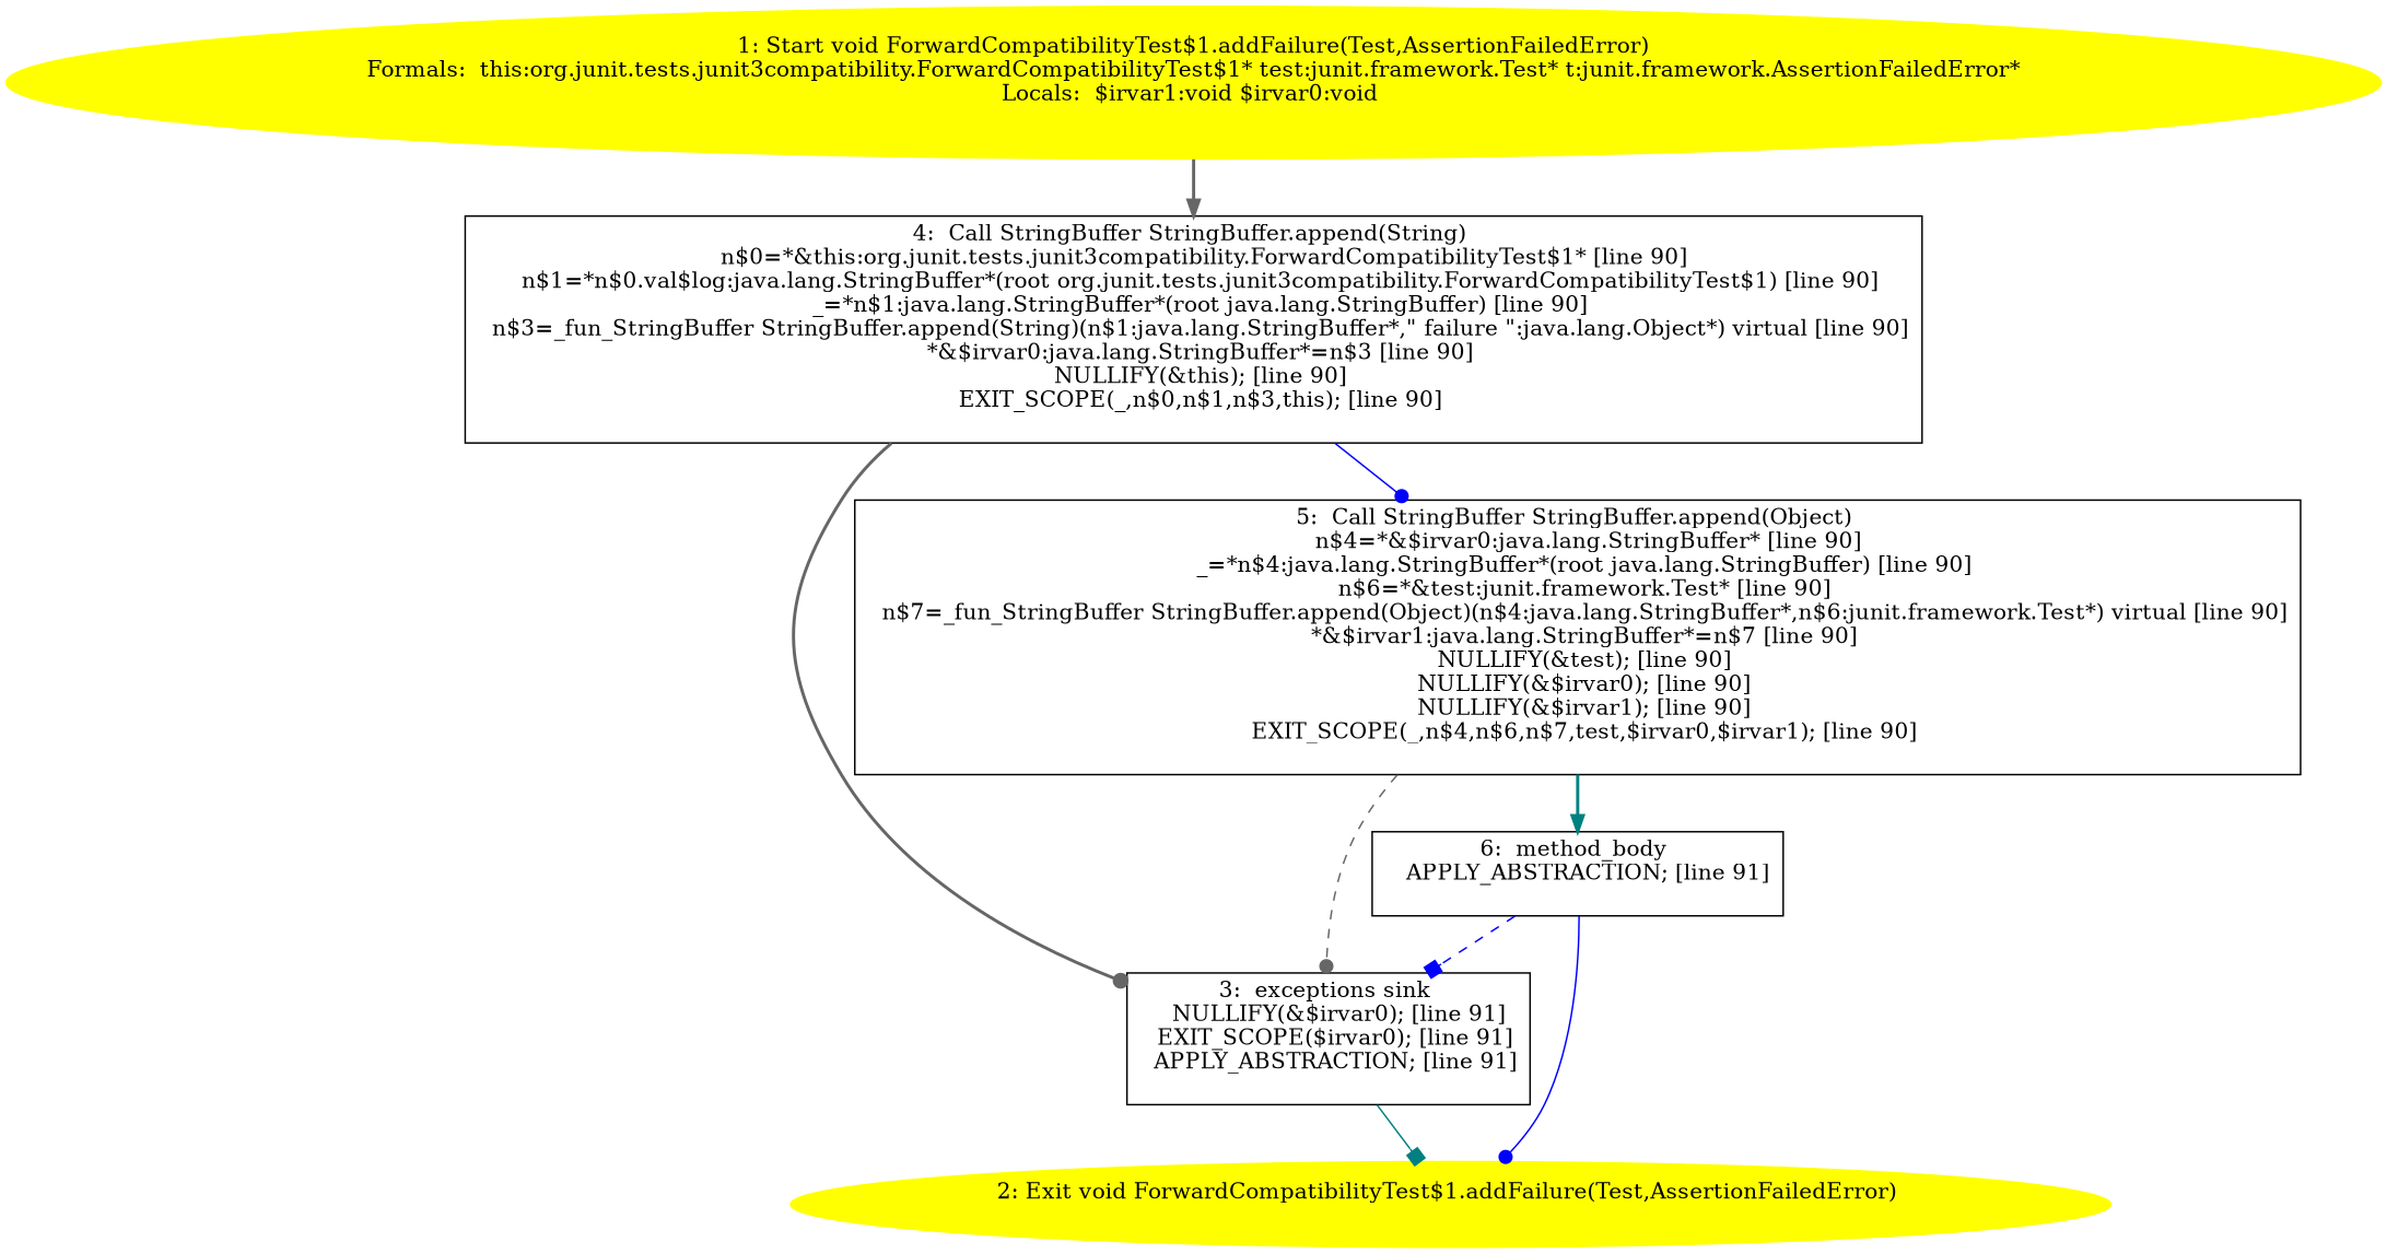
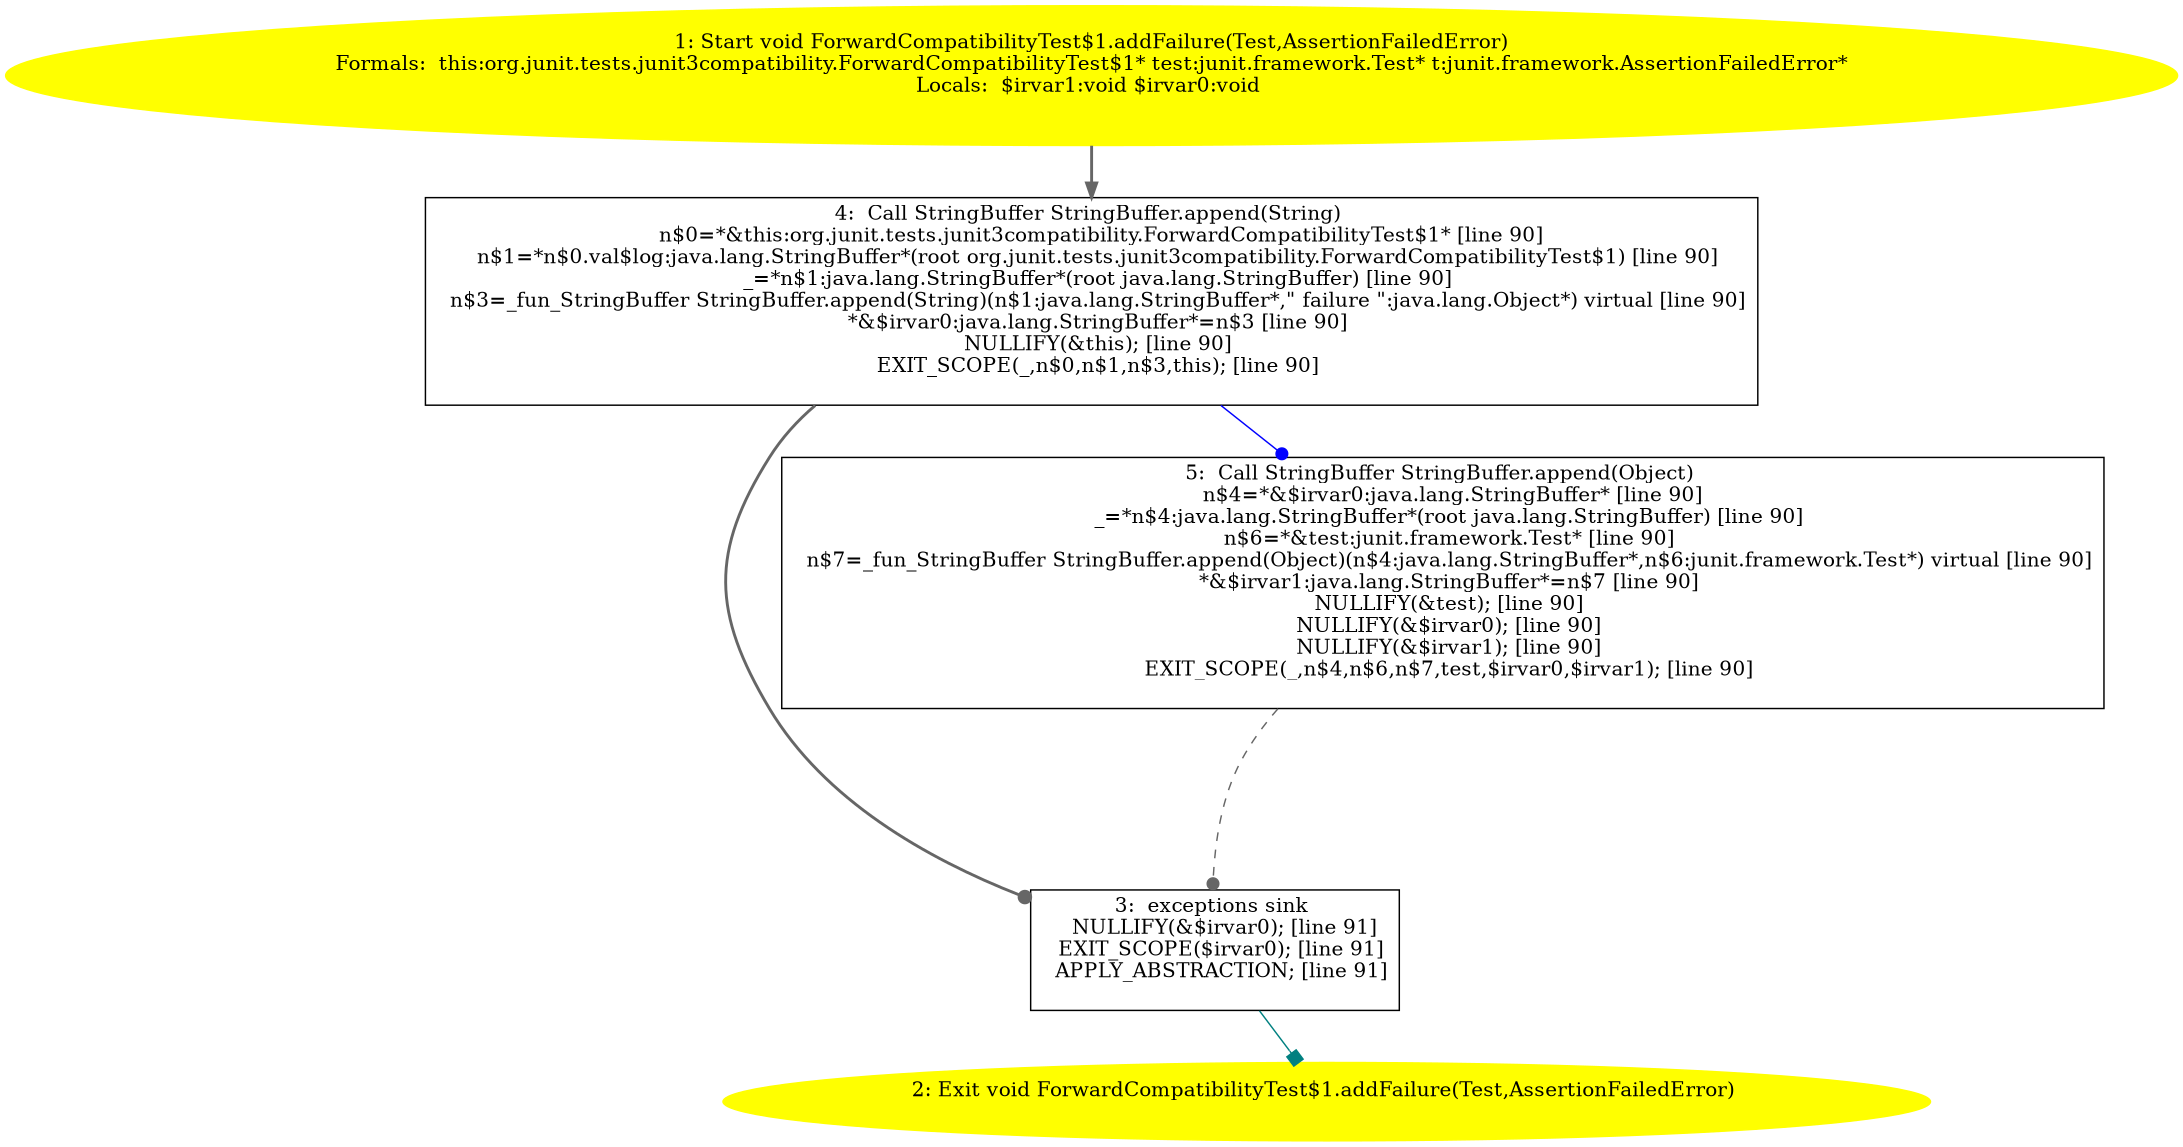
  digraph {
    node [shape=box]
    edge [color=gray40 style=bold arrowhead=dot]
    n1 [color=yellow label="1: Start void ForwardCompatibilityTest$1.addFailure(Test,AssertionFailedError)\nFormals:  this:org.junit.tests.junit3compatibility.ForwardCompatibilityTest$1* test:junit.framework.Test* t:junit.framework.AssertionFailedError*\nLocals:  $irvar1:void $irvar0:void \n  " style=filled shape=""]
    n2 [label="4:  Call StringBuffer StringBuffer.append(String) \n   n$0=*&this:org.junit.tests.junit3compatibility.ForwardCompatibilityTest$1* [line 90]\n  n$1=*n$0.val$log:java.lang.StringBuffer*(root org.junit.tests.junit3compatibility.ForwardCompatibilityTest$1) [line 90]\n  _=*n$1:java.lang.StringBuffer*(root java.lang.StringBuffer) [line 90]\n  n$3=_fun_StringBuffer StringBuffer.append(String)(n$1:java.lang.StringBuffer*,\" failure \":java.lang.Object*) virtual [line 90]\n  *&$irvar0:java.lang.StringBuffer*=n$3 [line 90]\n  NULLIFY(&this); [line 90]\n  EXIT_SCOPE(_,n$0,n$1,n$3,this); [line 90]\n "]
    n3 [label="3:  exceptions sink \n   NULLIFY(&$irvar0); [line 91]\n  EXIT_SCOPE($irvar0); [line 91]\n  APPLY_ABSTRACTION; [line 91]\n "]
    n4 [label="5:  Call StringBuffer StringBuffer.append(Object) \n   n$4=*&$irvar0:java.lang.StringBuffer* [line 90]\n  _=*n$4:java.lang.StringBuffer*(root java.lang.StringBuffer) [line 90]\n  n$6=*&test:junit.framework.Test* [line 90]\n  n$7=_fun_StringBuffer StringBuffer.append(Object)(n$4:java.lang.StringBuffer*,n$6:junit.framework.Test*) virtual [line 90]\n  *&$irvar1:java.lang.StringBuffer*=n$7 [line 90]\n  NULLIFY(&test); [line 90]\n  NULLIFY(&$irvar0); [line 90]\n  NULLIFY(&$irvar1); [line 90]\n  EXIT_SCOPE(_,n$4,n$6,n$7,test,$irvar0,$irvar1); [line 90]\n "]
    n5 [color=yellow label="2: Exit void ForwardCompatibilityTest$1.addFailure(Test,AssertionFailedError) \n  " style=filled shape=""]
-   n6 [label="6:  method_body \n   APPLY_ABSTRACTION; [line 91]\n "]
    n1 -> n2 [arrowhead=normal]
    n2 -> n3
    n2 -> n4 [color=blue style=solid]
    n3 -> n5 [color=teal style=solid arrowhead=box]
    n4 -> n3 [style=dashed]
-   n4 -> n6 [color=teal arrowhead=normal]
-   n6 -> n3 [color=blue style=dashed arrowhead=box]
-   n6 -> n5 [color=blue style=solid]
  }
